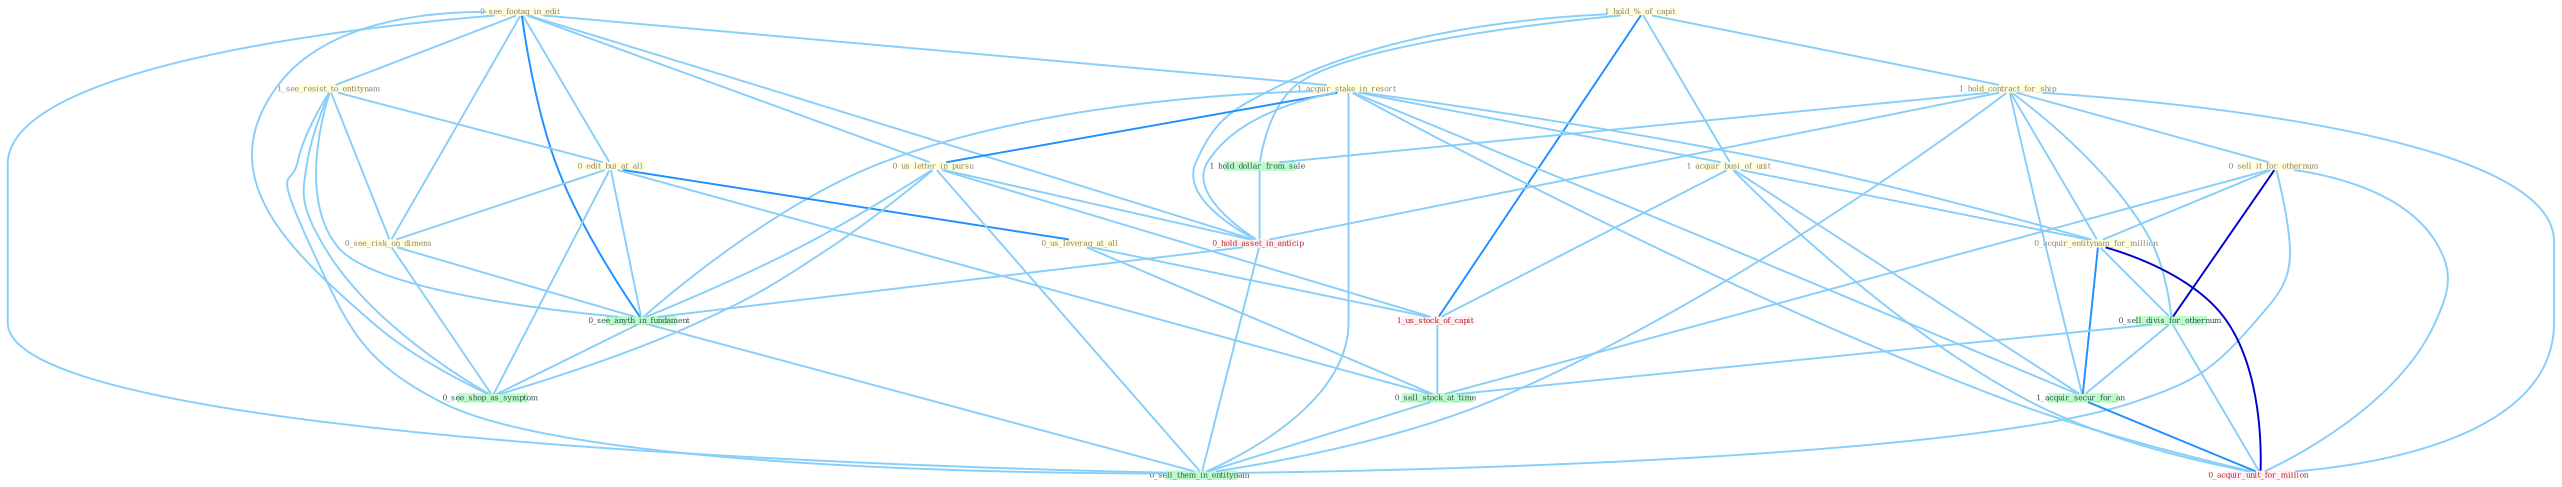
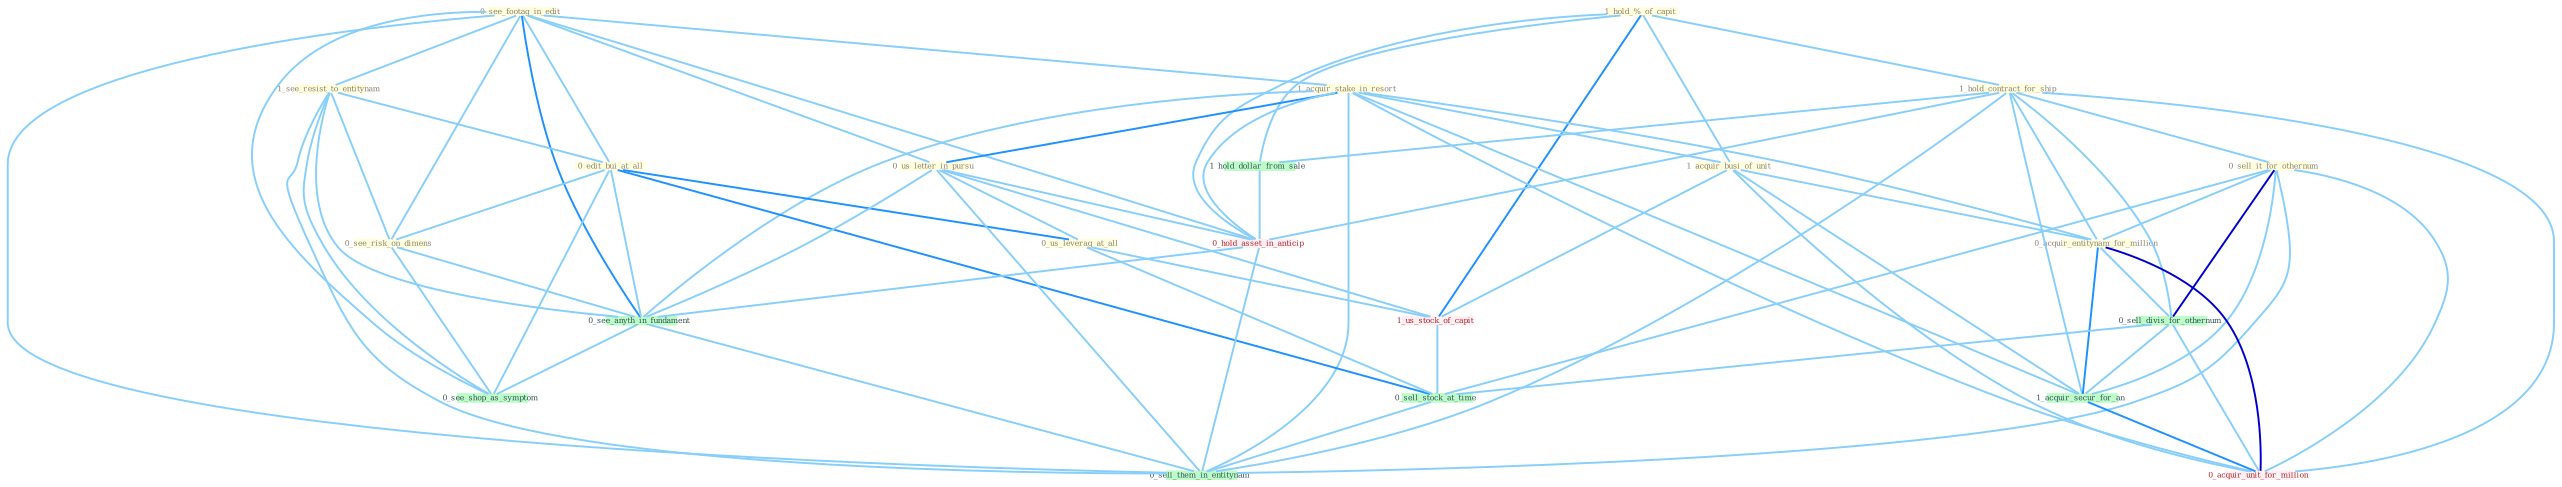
  graph {
    node [color="#ffffe0" fixedsize=true fontcolor="#8b7d6b" fontsize=4 shape=polygon style=filled]
    edge [color="#87cefa" w=1]
    "1_hold_%_of_capit " [height=.06 width=.5]
    "0_see_footag_in_edit " [height=.06 width=.5]
    "1_acquir_stake_in_resort " [height=.06 width=.5]
    "1_see_resist_to_entitynam " [height=.06 width=.5]
    n5 [height=.06 label="0_edit_bui_at_all" width=.5]
    "0_see_risk_on_dimens " [height=.06 width=.5]
    "1_hold_contract_for_ship " [height=.06 width=.5]
    "1_acquir_busi_of_unit " [height=.06 width=.5]
    "0_us_letter_in_pursu " [height=.06 width=.5]
    "0_us_leverag_at_all " [height=.06 width=.5]
    "0_sell_it_for_othernum " [height=.06 width=.5]
    "0_acquir_entitynam_for_million " [height=.06 width=.5]
    "1_us_stock_of_capit " [color="#fff0f5" fontcolor="#b22222" height=.06 width=.5]
    "0_hold_asset_in_anticip " [color="#fff0f5" fontcolor="#b22222" height=.06 width=.5]
    "0_acquir_unit_for_million " [color="#fff0f5" fontcolor="#b22222" height=.06 width=.5]
    "1_hold_dollar_from_sale " [color="#BDFCC9" fontcolor="#2f4f4f" height=.06 width=.5]
    "0_see_anyth_in_fundament " [color="#BDFCC9" fontcolor="#2f4f4f" height=.06 width=.5]
    "0_see_shop_as_symptom " [color="#BDFCC9" fontcolor="#2f4f4f" height=.06 width=.5]
    "0_sell_them_in_entitynam " [color="#BDFCC9" fontcolor="#2f4f4f" height=.06 width=.5]
    "1_acquir_secur_for_an " [color="#BDFCC9" fontcolor="#2f4f4f" height=.06 width=.5]
    "0_sell_stock_at_time " [color="#BDFCC9" fontcolor="#2f4f4f" height=.06 width=.5]
    "0_sell_divis_for_othernum " [color="#BDFCC9" fontcolor="#2f4f4f" height=.06 width=.5]
    subgraph sub_1 {
      "1_hold_%_of_capit "
      "0_see_footag_in_edit "
      "1_acquir_stake_in_resort "
      "1_see_resist_to_entitynam "
      n5
      "0_see_risk_on_dimens "
      "1_hold_contract_for_ship "
      "1_acquir_busi_of_unit "
      "0_us_letter_in_pursu "
      "0_us_leverag_at_all "
      "0_sell_it_for_othernum "
      "0_acquir_entitynam_for_million "
    }
    subgraph sub_2 {
      "1_us_stock_of_capit "
      "0_hold_asset_in_anticip "
      "0_acquir_unit_for_million "
    }
    "1_hold_%_of_capit " -- "1_hold_contract_for_ship "
    "1_hold_%_of_capit " -- "1_acquir_busi_of_unit "
    "1_hold_%_of_capit " -- "1_us_stock_of_capit " [color="#1e90ff" w=2]
    "1_hold_%_of_capit " -- "0_hold_asset_in_anticip "
    "1_hold_%_of_capit " -- "1_hold_dollar_from_sale "
    "0_see_footag_in_edit " -- "1_acquir_stake_in_resort "
    "0_see_footag_in_edit " -- "1_see_resist_to_entitynam "
    "0_see_footag_in_edit " -- n5
    "0_see_footag_in_edit " -- "0_see_risk_on_dimens "
    "0_see_footag_in_edit " -- "0_us_letter_in_pursu "
    "0_see_footag_in_edit " -- "0_hold_asset_in_anticip "
    "0_see_footag_in_edit " -- "0_see_anyth_in_fundament " [color="#1e90ff" w=2]
    "0_see_footag_in_edit " -- "0_see_shop_as_symptom "
    "0_see_footag_in_edit " -- "0_sell_them_in_entitynam "
    "1_acquir_stake_in_resort " -- "1_acquir_busi_of_unit "
    "1_acquir_stake_in_resort " -- "0_us_letter_in_pursu " [color="#1e90ff"]
    "1_acquir_stake_in_resort " -- "0_acquir_entitynam_for_million "
    "1_acquir_stake_in_resort " -- "0_hold_asset_in_anticip "
    "1_acquir_stake_in_resort " -- "0_acquir_unit_for_million "
    "1_acquir_stake_in_resort " -- "0_see_anyth_in_fundament "
    "1_acquir_stake_in_resort " -- "0_sell_them_in_entitynam "
    "1_acquir_stake_in_resort " -- "1_acquir_secur_for_an "
    "1_see_resist_to_entitynam " -- n5
    "1_see_resist_to_entitynam " -- "0_see_risk_on_dimens "
    "1_see_resist_to_entitynam " -- "0_see_anyth_in_fundament "
    "1_see_resist_to_entitynam " -- "0_see_shop_as_symptom "
    "1_see_resist_to_entitynam " -- "0_sell_them_in_entitynam "
    n5 -- "0_see_risk_on_dimens "
    n5 -- "0_us_leverag_at_all " [color="#1e90ff" w=2]
    n5 -- "0_see_anyth_in_fundament "
    n5 -- "0_see_shop_as_symptom "
-   n5 -- "0_sell_stock_at_time "
+   n5 -- "0_sell_stock_at_time " [color="#1e90ff"]
    "0_see_risk_on_dimens " -- "0_see_anyth_in_fundament "
    "0_see_risk_on_dimens " -- "0_see_shop_as_symptom "
    "1_hold_contract_for_ship " -- "0_sell_it_for_othernum "
    "1_hold_contract_for_ship " -- "0_acquir_entitynam_for_million "
    "1_hold_contract_for_ship " -- "0_hold_asset_in_anticip "
    "1_hold_contract_for_ship " -- "0_acquir_unit_for_million "
    "1_hold_contract_for_ship " -- "1_hold_dollar_from_sale "
    "1_hold_contract_for_ship " -- "0_sell_them_in_entitynam "
    "1_hold_contract_for_ship " -- "1_acquir_secur_for_an "
    "1_hold_contract_for_ship " -- "0_sell_divis_for_othernum "
    "1_acquir_busi_of_unit " -- "0_acquir_entitynam_for_million "
    "1_acquir_busi_of_unit " -- "1_us_stock_of_capit "
    "1_acquir_busi_of_unit " -- "0_acquir_unit_for_million "
    "1_acquir_busi_of_unit " -- "1_acquir_secur_for_an "
-   "0_us_letter_in_pursu " -- "0_see_shop_as_symptom "
+   "0_us_letter_in_pursu " -- "0_us_leverag_at_all "
    "0_us_letter_in_pursu " -- "1_us_stock_of_capit "
    "0_us_letter_in_pursu " -- "0_hold_asset_in_anticip "
    "0_us_letter_in_pursu " -- "0_see_anyth_in_fundament "
    "0_us_letter_in_pursu " -- "0_sell_them_in_entitynam "
    "0_us_leverag_at_all " -- "1_us_stock_of_capit "
    "0_us_leverag_at_all " -- "0_sell_stock_at_time "
    "0_sell_it_for_othernum " -- "0_acquir_entitynam_for_million "
    "0_sell_it_for_othernum " -- "0_acquir_unit_for_million "
    "0_sell_it_for_othernum " -- "0_sell_them_in_entitynam "
+   "0_sell_it_for_othernum " -- "1_acquir_secur_for_an "
    "0_sell_it_for_othernum " -- "0_sell_stock_at_time "
    "0_sell_it_for_othernum " -- "0_sell_divis_for_othernum " [color="#0000cd" w=3]
    "0_acquir_entitynam_for_million " -- "0_acquir_unit_for_million " [color="#0000cd" w=3]
    "0_acquir_entitynam_for_million " -- "1_acquir_secur_for_an " [color="#1e90ff" w=2]
    "0_acquir_entitynam_for_million " -- "0_sell_divis_for_othernum "
    "1_us_stock_of_capit " -- "0_sell_stock_at_time "
    "0_hold_asset_in_anticip " -- "0_see_anyth_in_fundament "
    "0_hold_asset_in_anticip " -- "0_sell_them_in_entitynam "
    "1_hold_dollar_from_sale " -- "0_hold_asset_in_anticip "
    "0_see_anyth_in_fundament " -- "0_see_shop_as_symptom "
    "0_see_anyth_in_fundament " -- "0_sell_them_in_entitynam "
    "1_acquir_secur_for_an " -- "0_acquir_unit_for_million " [color="#1e90ff" w=2]
    "0_sell_stock_at_time " -- "0_sell_them_in_entitynam "
    "0_sell_divis_for_othernum " -- "0_acquir_unit_for_million "
    "0_sell_divis_for_othernum " -- "1_acquir_secur_for_an "
    "0_sell_divis_for_othernum " -- "0_sell_stock_at_time "
  }
